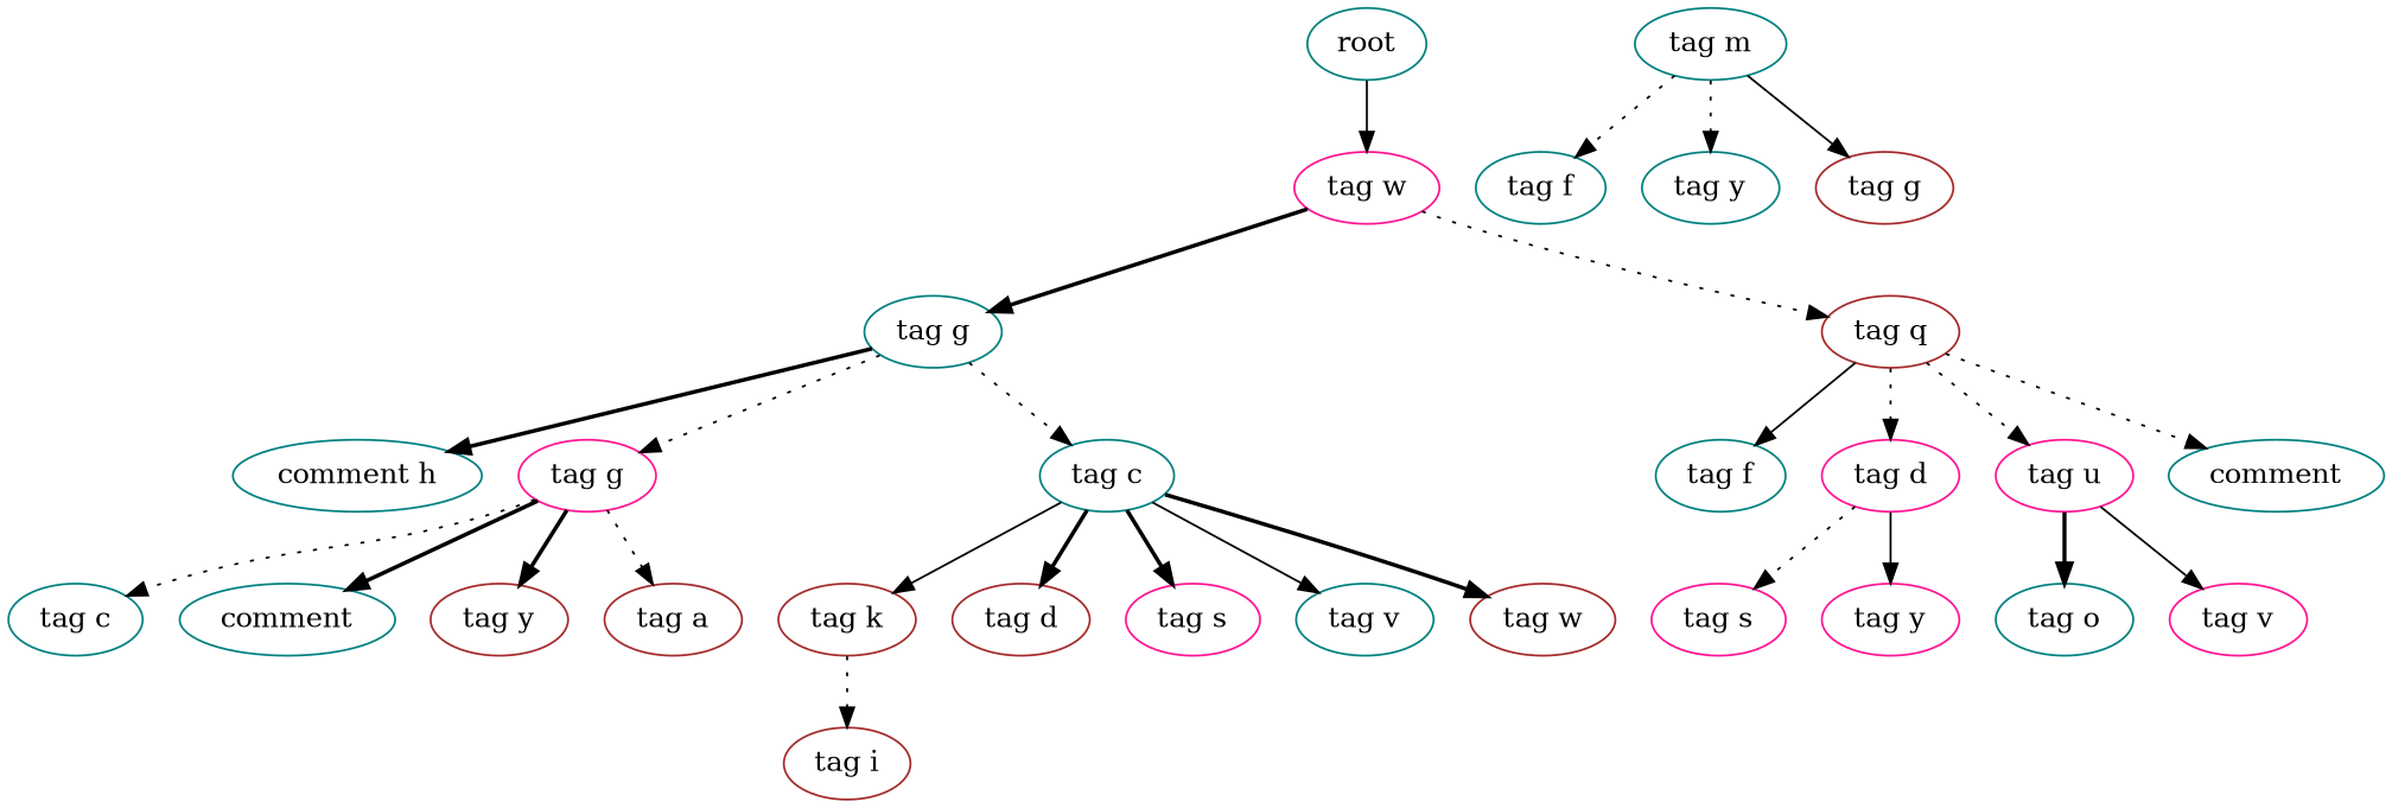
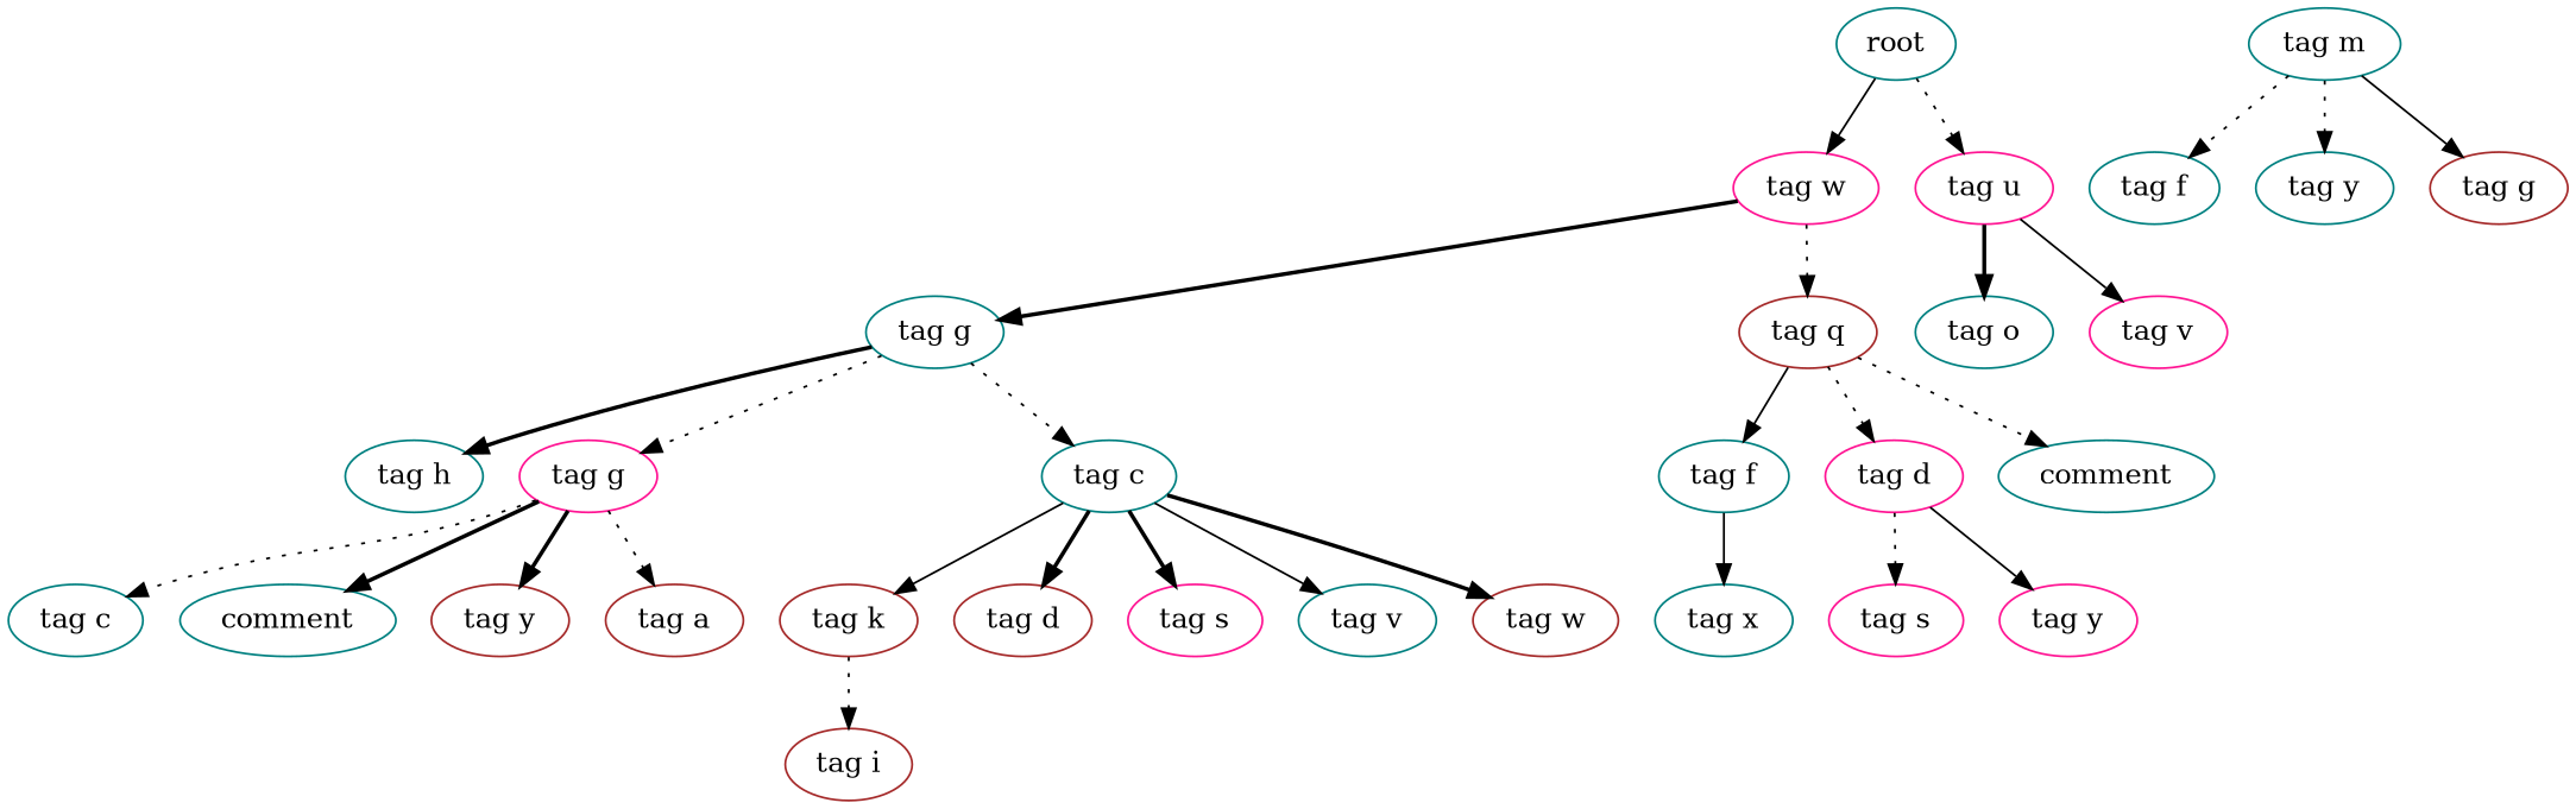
  digraph {
    node [color=teal]
    edge [style=dotted]
    n1 [label=root]
    n2 [color=deeppink label="tag w"]
    n3 [label="tag g"]
    n4 [color=brown label="tag q"]
-   n5 [label="comment h"]
+   n5 [label="tag h"]
    n6 [color=deeppink label="tag g"]
    n7 [label="tag c"]
    n8 [label="tag f"]
    n9 [color=deeppink label="tag d"]
    n10 [color=deeppink label="tag u"]
    n11 [label=comment]
    n12 [label="tag c"]
    n13 [label=comment]
    n14 [color=brown label="tag y"]
    n15 [color=brown label="tag a"]
    n16 [color=brown label="tag k"]
    n17 [color=brown label="tag d"]
    n18 [color=deeppink label="tag s"]
    n19 [label="tag v"]
    n20 [color=brown label="tag w"]
    n21 [color=brown label="tag i"]
+   n22 [label="tag x"]
    n23 [color=deeppink label="tag s"]
    n24 [color=deeppink label="tag y"]
    n25 [label="tag m"]
    n26 [label="tag f"]
    n27 [label="tag y"]
    n28 [color=brown label="tag g"]
    n29 [label="tag o"]
    n30 [color=deeppink label="tag v"]
    n1 -> n2 [style=solid]
    n2 -> n3 [style=bold]
    n2 -> n4
    n3 -> n5 [style=bold]
    n3 -> n6
    n3 -> n7
    n4 -> n8 [style=solid]
    n4 -> n9
-   n4 -> n10
+   n1 -> n10
    n4 -> n11
    n6 -> n12
    n6 -> n13 [style=bold]
    n6 -> n14 [style=bold]
    n6 -> n15
    n7 -> n16 [style=solid]
    n7 -> n17 [style=bold]
    n7 -> n18 [style=bold]
    n7 -> n19 [style=solid]
    n7 -> n20 [style=bold]
+   n8 -> n22 [style=solid]
    n9 -> n23
    n9 -> n24 [style=solid]
    n10 -> n29 [style=bold]
    n10 -> n30 [style=solid]
    n16 -> n21
    n25 -> n26
    n25 -> n27
    n25 -> n28 [style=solid]
  }
